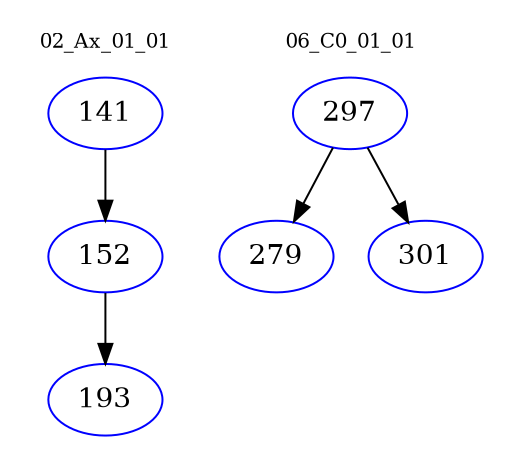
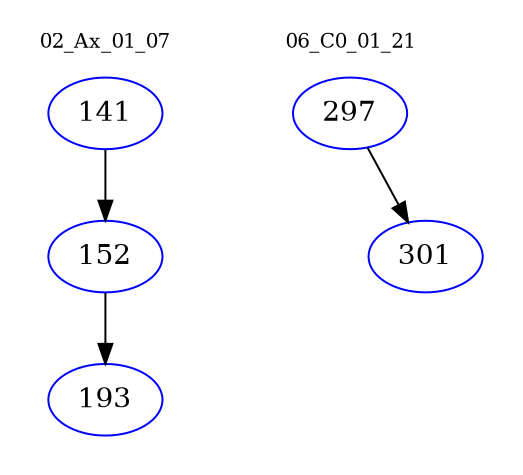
  digraph {
    node [color=blue]
    edge [color=black]
    n1 [label=152]
    n2 [label=141]
    n3 [label=193]
    n4 [label=297]
-   n5 [label=279]
    n6 [label=301]
    subgraph cluster_1 {
      color=white
      fontsize=10
-     label="02_Ax_01_01"
+     label="02_Ax_01_07"
      n1
      n2
      n3
    }
    subgraph cluster_2 {
      color=white
      fontsize=10
-     label="06_C0_01_01"
+     label="06_C0_01_21"
      n4
-     n5
      n6
    }
    n1 -> n3
    n2 -> n1
-   n4 -> n5
    n4 -> n6
  }
